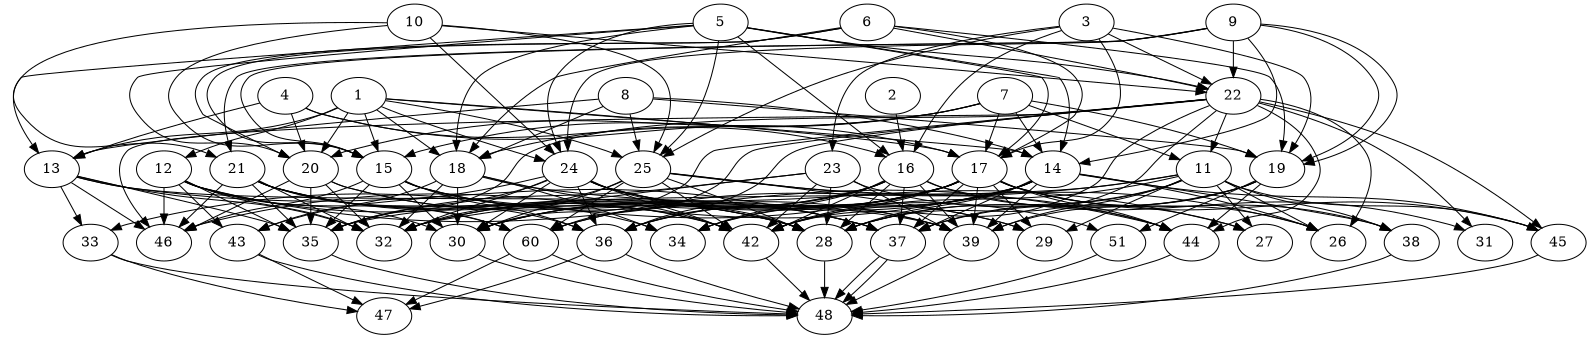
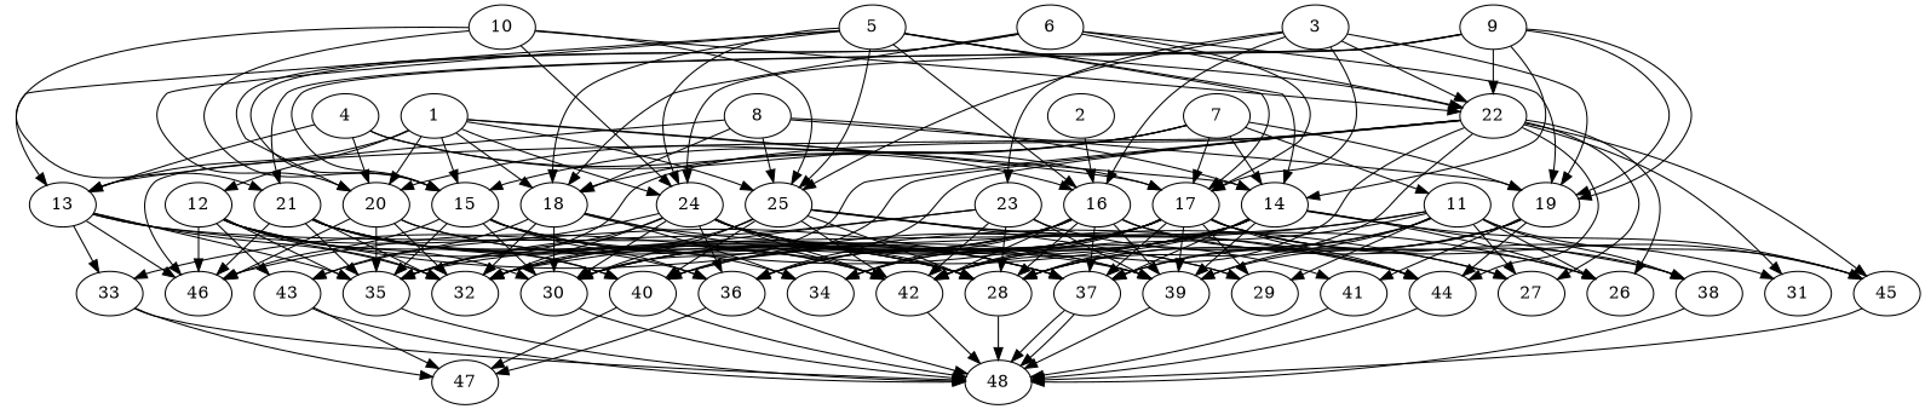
  digraph {
    node [alpha=0.09]
    1 [alpha=0.17 expect_size=2916754985579726848]
    12 [alpha=0.12 expect_size=7764538482552763056128]
    13 [expect_size=5038984445118370]
    14 [alpha=0.05 expect_size=137894014157034272]
    15 [alpha=0.11 expect_size=22401731953885092]
    17 [alpha=0.11 expect_size=3172895577180295168]
    18 [alpha=0.11 expect_size=94615538064557360]
    20 [expect_size=2237174940384368787456]
    24 [alpha=0.15 expect_size=17220704084286074]
    25 [alpha=0.16 expect_size=9169283865019608]
    28 [alpha=0.03 expect_size=65273647379479789568]
    35 [alpha=0.17 expect_size=11688427926519392763904]
-   40 [alpha=0.10 expect_size=3875763750703902208 label=60]
+   40 [alpha=0.10 expect_size=3875763750703902208]
    44 [alpha=0.08 expect_size=52107228163747112]
    30 [alpha=0.02 expect_size=115811128558147408]
    32 [alpha=0.01 expect_size=83680367756175568]
    43 [alpha=0.12 expect_size=5893486116090566656]
    46 [alpha=0.06 expect_size=3262207401581913]
    37 [alpha=0.15 expect_size=91553233532232896]
    39 [alpha=0.02 expect_size=6898015884776395]
    33 [alpha=0.07 expect_size=220157634971874112]
    38 [alpha=0.10 expect_size=174487637752102976]
    42 [alpha=0.19 expect_size=14489424148477252]
    45 [alpha=0.01 expect_size=316277482122792402944]
    26 [alpha=0.15 expect_size=1474436863724636602368]
    34 [alpha=0.07 expect_size=355974860951781376000]
    36 [alpha=0.16 expect_size=5246045295838251450368]
    29 [alpha=0.05 expect_size=1239873311690585856]
    27 [alpha=0.12 expect_size=504680126928159506432]
-   41 [alpha=0.00 expect_size=208531443887178400 label=51]
+   41 [alpha=0.00 expect_size=208531443887178400]
    48 [alpha=0.14 expect_size=6569785897026496512]
    47 [alpha=0.15 expect_size=1779319331245500672]
    2 [alpha=0.03 expect_size=12818025252814585856000]
    16 [alpha=0.11 expect_size=16780370116608000000000]
    31 [alpha=0.17 expect_size=65379802548529128]
    3 [alpha=0.11 expect_size=2846932134675769344]
    19 [alpha=0.02 expect_size=2211415968683393024000]
    22 [alpha=0.07 expect_size=7783915218874740]
    23 [alpha=0.06 expect_size=6824143979809889]
    4 [alpha=0.04 expect_size=16130514653248397246464]
    5 [alpha=0.06 expect_size=13586063843522351464448]
    6 [alpha=0.08 expect_size=975510189833980416]
    7 [expect_size=926090385154254045184]
    11 [alpha=0.16 expect_size=193526289365103616]
    8 [alpha=0.02 expect_size=845607910623936512000]
    9 [expect_size=2225224068884255744]
    21 [alpha=0.02 expect_size=553642766924373952]
    10 [expect_size=62173989255451016]
    1 -> 12
    1 -> 13
    1 -> 14
    1 -> 15
    1 -> 17
    1 -> 18
    1 -> 20
    1 -> 24
    1 -> 25
    12 -> 28
    12 -> 35
    12 -> 40
    12 -> 44
    12 -> 30
    12 -> 32
    12 -> 43
    12 -> 46
    13 -> 35
    13 -> 32
    13 -> 46
    13 -> 37
    13 -> 39
    13 -> 33
    14 -> 28
    14 -> 30
    14 -> 46
    14 -> 37
    14 -> 39
    14 -> 38
    14 -> 42
    14 -> 45
    14 -> 26
    14 -> 34
    14 -> 36
    15 -> 35
    15 -> 30
    15 -> 46
    15 -> 37
    15 -> 39
    15 -> 42
    15 -> 36
    17 -> 40
    17 -> 44
    17 -> 30
    17 -> 32
    17 -> 37
    17 -> 39
    17 -> 33
    17 -> 38
    17 -> 42
    17 -> 45
    17 -> 26
    17 -> 34
    17 -> 36
    17 -> 29
    18 -> 30
    18 -> 32
    18 -> 43
    18 -> 42
    18 -> 34
    18 -> 27
    20 -> 28
    20 -> 35
    20 -> 32
    20 -> 46
    20 -> 37
    24 -> 28
    24 -> 35
    24 -> 30
    24 -> 32
    24 -> 43
    24 -> 39
    24 -> 42
    24 -> 36
    24 -> 29
    24 -> 41
    25 -> 28
    25 -> 40
    25 -> 44
    25 -> 30
    25 -> 32
    25 -> 42
    25 -> 26
    25 -> 29
    28 -> 48
    35 -> 48
    40 -> 48
    40 -> 47
    44 -> 48
    30 -> 48
    43 -> 48
    43 -> 47
    37 -> 48
    37 -> 48
    39 -> 48
    33 -> 48
    33 -> 47
    38 -> 48
    42 -> 48
    45 -> 48
    36 -> 48
    36 -> 47
    41 -> 48
    2 -> 16
    16 -> 28
    16 -> 44
    16 -> 30
    16 -> 32
    16 -> 37
    16 -> 39
    16 -> 42
    16 -> 34
    16 -> 36
    16 -> 31
    3 -> 17
    3 -> 25
    3 -> 16
    3 -> 19
    3 -> 22
    3 -> 23
    19 -> 28
    19 -> 44
    19 -> 37
    19 -> 39
    19 -> 41
    22 -> 28
    22 -> 35
    22 -> 40
    22 -> 44
    22 -> 30
    22 -> 46
    22 -> 42
    22 -> 45
    22 -> 26
    22 -> 36
-   22 -> 11
+   22 -> 27
    22 -> 31
    23 -> 28
    23 -> 35
    23 -> 32
    23 -> 39
    23 -> 42
    23 -> 27
    4 -> 13
    4 -> 17
    4 -> 20
    4 -> 16
    5 -> 13
    5 -> 14
    5 -> 17
    5 -> 18
    5 -> 20
    5 -> 24
    5 -> 25
    5 -> 16
    5 -> 22
    6 -> 15
    6 -> 17
    6 -> 18
    6 -> 20
    6 -> 19
    6 -> 22
    7 -> 14
    7 -> 15
    7 -> 17
    7 -> 18
    7 -> 20
    7 -> 19
    7 -> 11
    11 -> 28
    11 -> 35
    11 -> 40
    11 -> 37
    11 -> 39
    11 -> 38
    11 -> 42
    11 -> 45
    11 -> 26
    11 -> 29
    11 -> 27
    8 -> 13
    8 -> 14
    8 -> 18
    8 -> 25
    8 -> 19
    9 -> 14
    9 -> 15
    9 -> 24
    9 -> 19
    9 -> 19
    9 -> 22
    9 -> 21
    21 -> 28
    21 -> 35
    21 -> 40
    21 -> 32
    21 -> 46
    21 -> 42
    21 -> 34
    21 -> 36
    10 -> 15
    10 -> 24
    10 -> 25
    10 -> 22
    10 -> 21
  }
